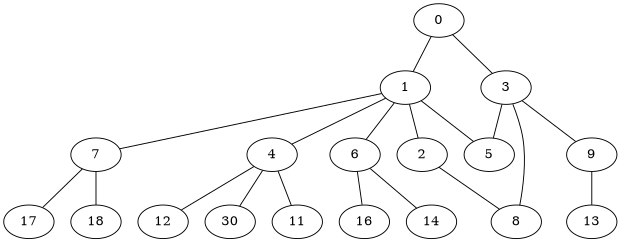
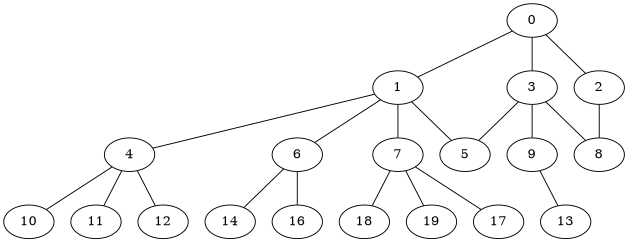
  graph {
    0
    1
    2
    3
    4
    5
    6
    7
    8
    9
-   10 [label=30]
+   10
    11
    12
    16
    14
    18
+   19
    17
    13
    0 -- 1
-   1 -- 2
+   0 -- 2
    0 -- 3
    1 -- 4
    1 -- 5
    1 -- 6
    1 -- 7
    2 -- 8
    3 -- 5
    3 -- 8
    3 -- 9
    4 -- 10
    4 -- 11
    4 -- 12
    6 -- 16
    6 -- 14
    7 -- 18
+   7 -- 19
    7 -- 17
    9 -- 13
  }
